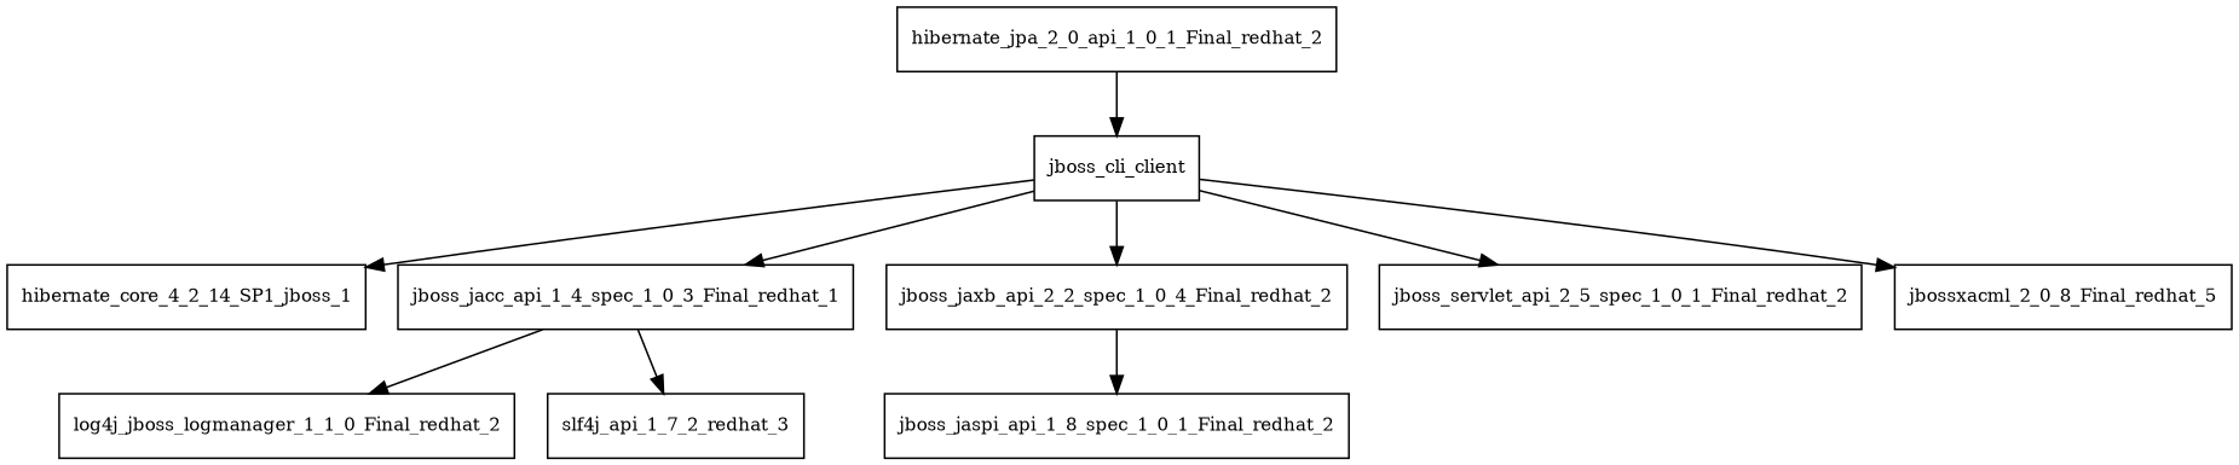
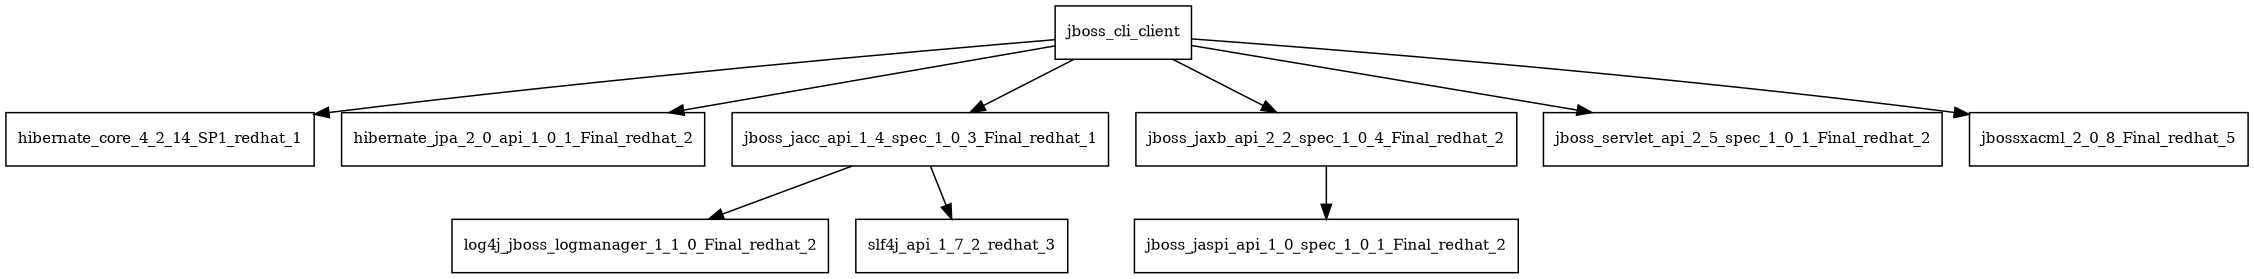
  digraph {
    node [fontsize=10.0 shape=box]
    jboss_cli_client
-   hibernate_core_4_2_14_SP1_redhat_1 [label=hibernate_core_4_2_14_SP1_jboss_1]
+   hibernate_core_4_2_14_SP1_redhat_1
    hibernate_jpa_2_0_api_1_0_1_Final_redhat_2
    jboss_jacc_api_1_4_spec_1_0_3_Final_redhat_1
    jboss_jaxb_api_2_2_spec_1_0_4_Final_redhat_2
    jboss_servlet_api_2_5_spec_1_0_1_Final_redhat_2
    jbossxacml_2_0_8_Final_redhat_5
    log4j_jboss_logmanager_1_1_0_Final_redhat_2
    slf4j_api_1_7_2_redhat_3
-   jboss_jaspi_api_1_0_spec_1_0_1_Final_redhat_2 [label=jboss_jaspi_api_1_8_spec_1_0_1_Final_redhat_2]
+   jboss_jaspi_api_1_0_spec_1_0_1_Final_redhat_2
    jboss_cli_client -> hibernate_core_4_2_14_SP1_redhat_1
-   hibernate_jpa_2_0_api_1_0_1_Final_redhat_2 -> jboss_cli_client
+   jboss_cli_client -> hibernate_jpa_2_0_api_1_0_1_Final_redhat_2
    jboss_cli_client -> jboss_jacc_api_1_4_spec_1_0_3_Final_redhat_1
    jboss_cli_client -> jboss_jaxb_api_2_2_spec_1_0_4_Final_redhat_2
    jboss_cli_client -> jboss_servlet_api_2_5_spec_1_0_1_Final_redhat_2
    jboss_cli_client -> jbossxacml_2_0_8_Final_redhat_5
    jboss_jacc_api_1_4_spec_1_0_3_Final_redhat_1 -> log4j_jboss_logmanager_1_1_0_Final_redhat_2
    jboss_jacc_api_1_4_spec_1_0_3_Final_redhat_1 -> slf4j_api_1_7_2_redhat_3
    jboss_jaxb_api_2_2_spec_1_0_4_Final_redhat_2 -> jboss_jaspi_api_1_0_spec_1_0_1_Final_redhat_2
  }
